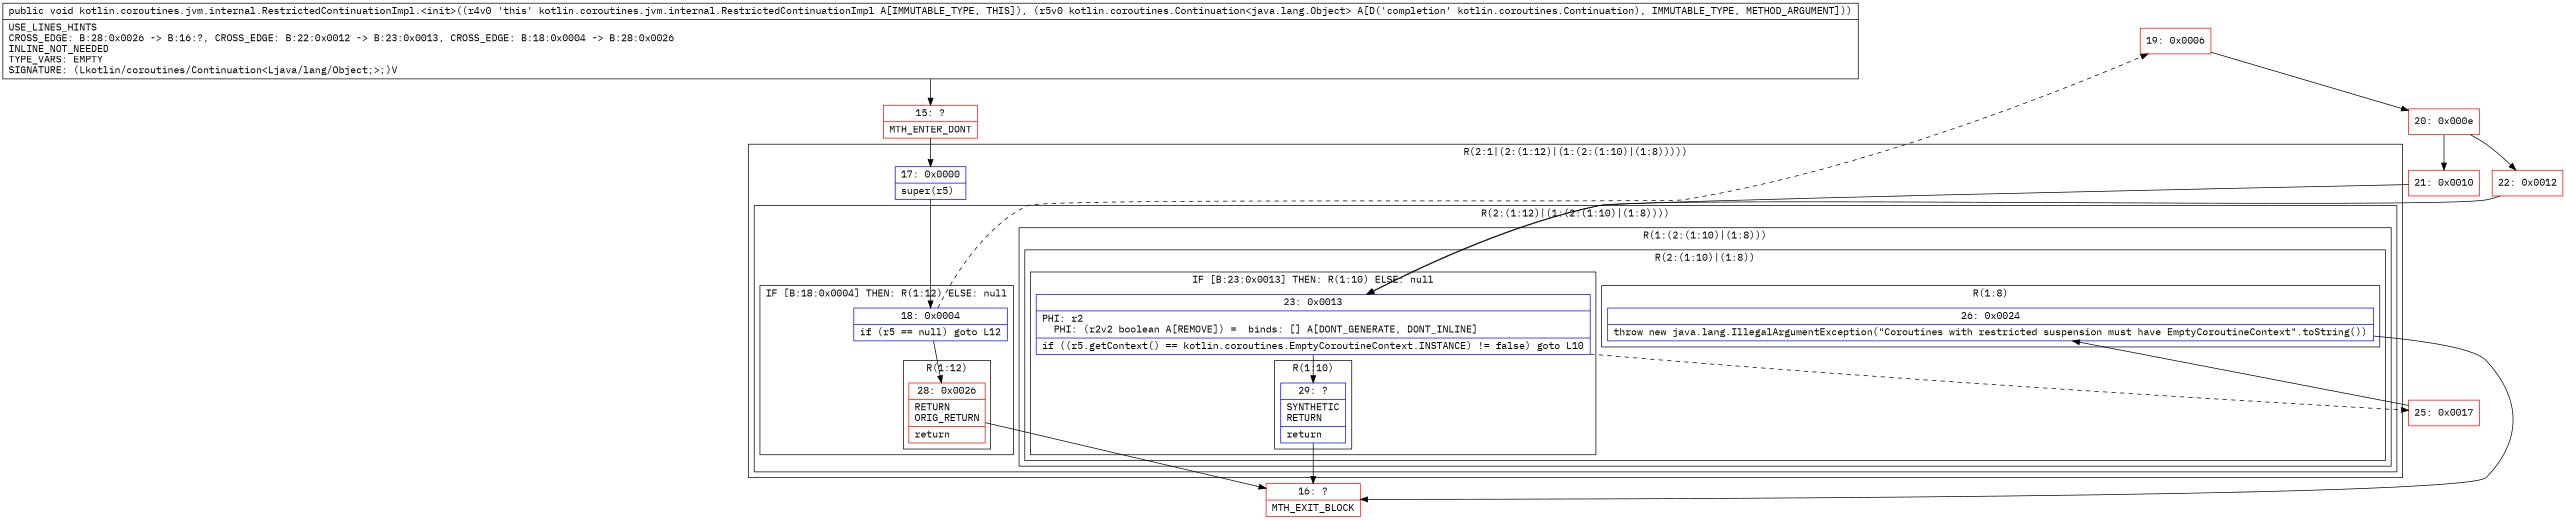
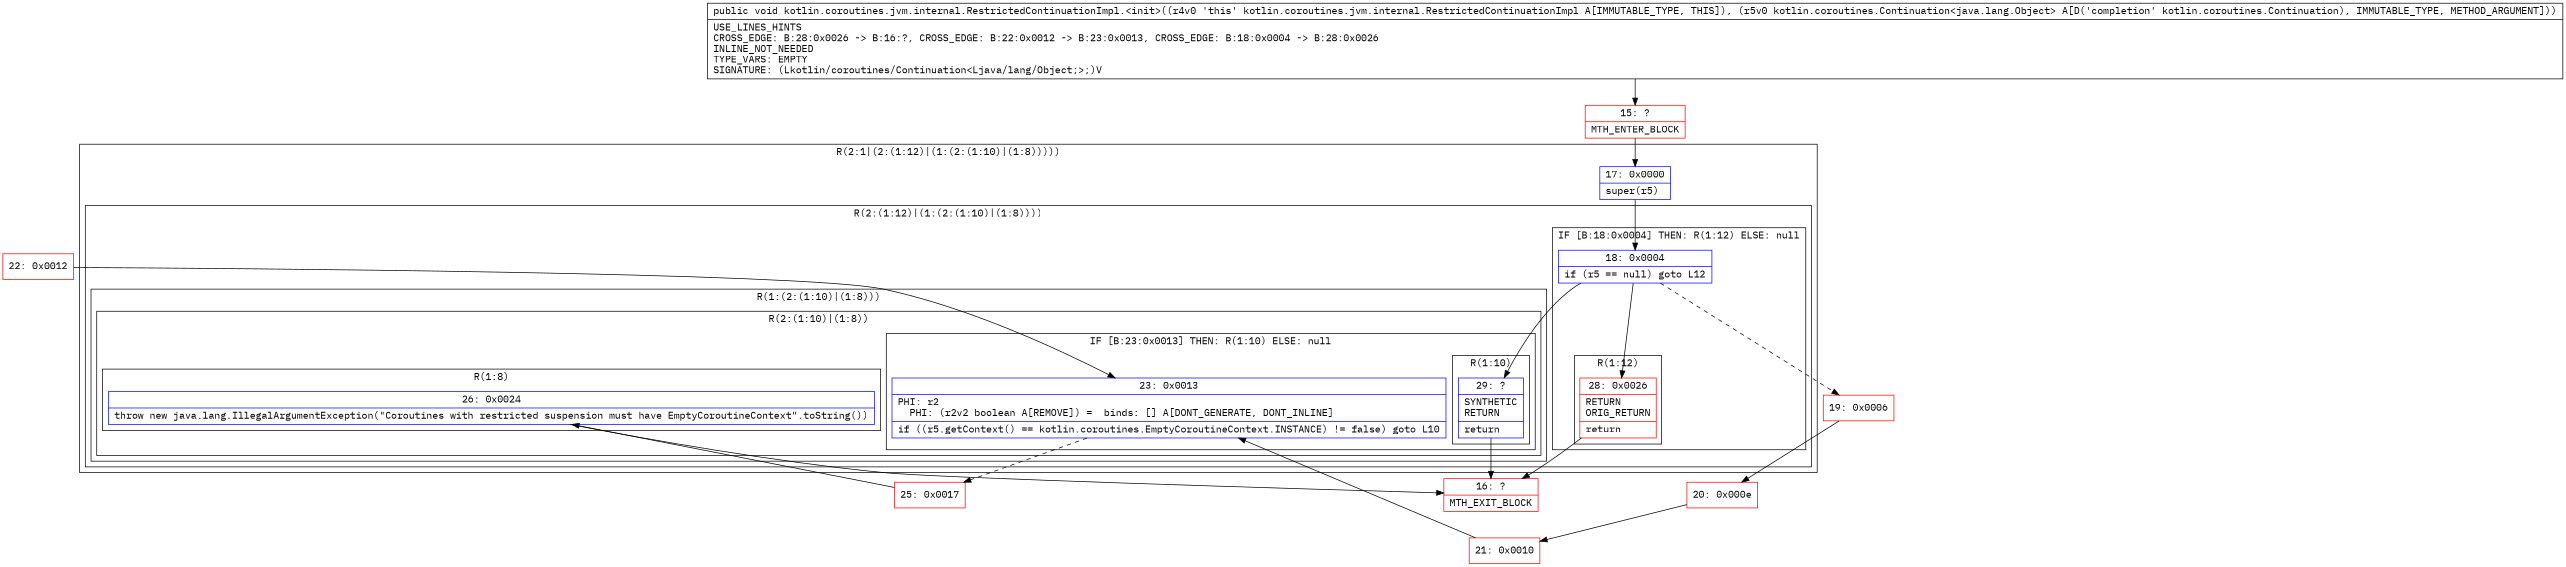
  digraph {
    fontname="IBM Plex Mono"
    node [color=red fontname="IBM Plex Mono" shape=record]
    edge [fontname="IBM Plex Mono"]
    n1 [label="{28\:\ 0x0026|RETURN\lORIG_RETURN\l|return\l}"]
    n2 [color=blue label="{18\:\ 0x0004|if (r5 == null) goto L12\l}"]
    n3 [color=blue label="{29\:\ ?|SYNTHETIC\lRETURN\l|return\l}"]
    n4 [color=blue label="{23\:\ 0x0013|PHI: r2 \l  PHI: (r2v2 boolean A[REMOVE]) =  binds: [] A[DONT_GENERATE, DONT_INLINE]\l|if ((r5.getContext() == kotlin.coroutines.EmptyCoroutineContext.INSTANCE) != false) goto L10\l}"]
    n5 [color=blue label="{26\:\ 0x0024|throw new java.lang.IllegalArgumentException(\"Coroutines with restricted suspension must have EmptyCoroutineContext\".toString())\l}"]
    n6 [color=blue label="{17\:\ 0x0000|super(r5)\l}"]
    n7 [label="{16\:\ ?|MTH_EXIT_BLOCK\l}"]
    n8 [label="{19\:\ 0x0006}"]
    n9 [label="{25\:\ 0x0017}"]
    n10 [label="{20\:\ 0x000e}"]
-   n11 [label="{15\:\ ?|MTH_ENTER_DONT\l}"]
+   n11 [label="{15\:\ ?|MTH_ENTER_BLOCK\l}"]
    n12 [label="{21\:\ 0x0010}"]
    n13 [label="{22\:\ 0x0012}"]
    n14 [label="{public void kotlin.coroutines.jvm.internal.RestrictedContinuationImpl.\<init\>((r4v0 'this' kotlin.coroutines.jvm.internal.RestrictedContinuationImpl A[IMMUTABLE_TYPE, THIS]), (r5v0 kotlin.coroutines.Continuation\<java.lang.Object\> A[D('completion' kotlin.coroutines.Continuation), IMMUTABLE_TYPE, METHOD_ARGUMENT]))  | USE_LINES_HINTS\lCROSS_EDGE: B:28:0x0026 \-\> B:16:?, CROSS_EDGE: B:22:0x0012 \-\> B:23:0x0013, CROSS_EDGE: B:18:0x0004 \-\> B:28:0x0026\lINLINE_NOT_NEEDED\lTYPE_VARS: EMPTY\lSIGNATURE: (Lkotlin\/coroutines\/Continuation\<Ljava\/lang\/Object;\>;)V\l}" color=""]
    subgraph cluster_1 {
      label="R(2:1|(2:(1:12)|(1:(2:(1:10)|(1:8)))))"
      n6
      subgraph cluster_2 {
        label="R(2:(1:12)|(1:(2:(1:10)|(1:8))))"
        subgraph cluster_3 {
          label="IF [B:18:0x0004] THEN: R(1:12) ELSE: null"
          n2
          subgraph cluster_4 {
            label="R(1:12)"
            n1
          }
        }
        subgraph cluster_5 {
          label="R(1:(2:(1:10)|(1:8)))"
          subgraph cluster_6 {
            label="R(2:(1:10)|(1:8))"
            subgraph cluster_7 {
              label="IF [B:23:0x0013] THEN: R(1:10) ELSE: null"
              n4
              subgraph cluster_8 {
                label="R(1:10)"
                n3
              }
            }
            subgraph cluster_9 {
              label="R(1:8)"
              n5
            }
          }
        }
      }
    }
    n1 -> n7
    n2 -> n1
    n2 -> n8 [style=dashed]
    n3 -> n7
-   n4 -> n3
+   n2 -> n3
    n4 -> n9 [style=dashed]
    n5 -> n7
    n6 -> n2
    n8 -> n10
    n9 -> n5
    n10 -> n12
-   n10 -> n13
    n11 -> n6
    n12 -> n4
    n13 -> n4
    n14 -> n11
  }
